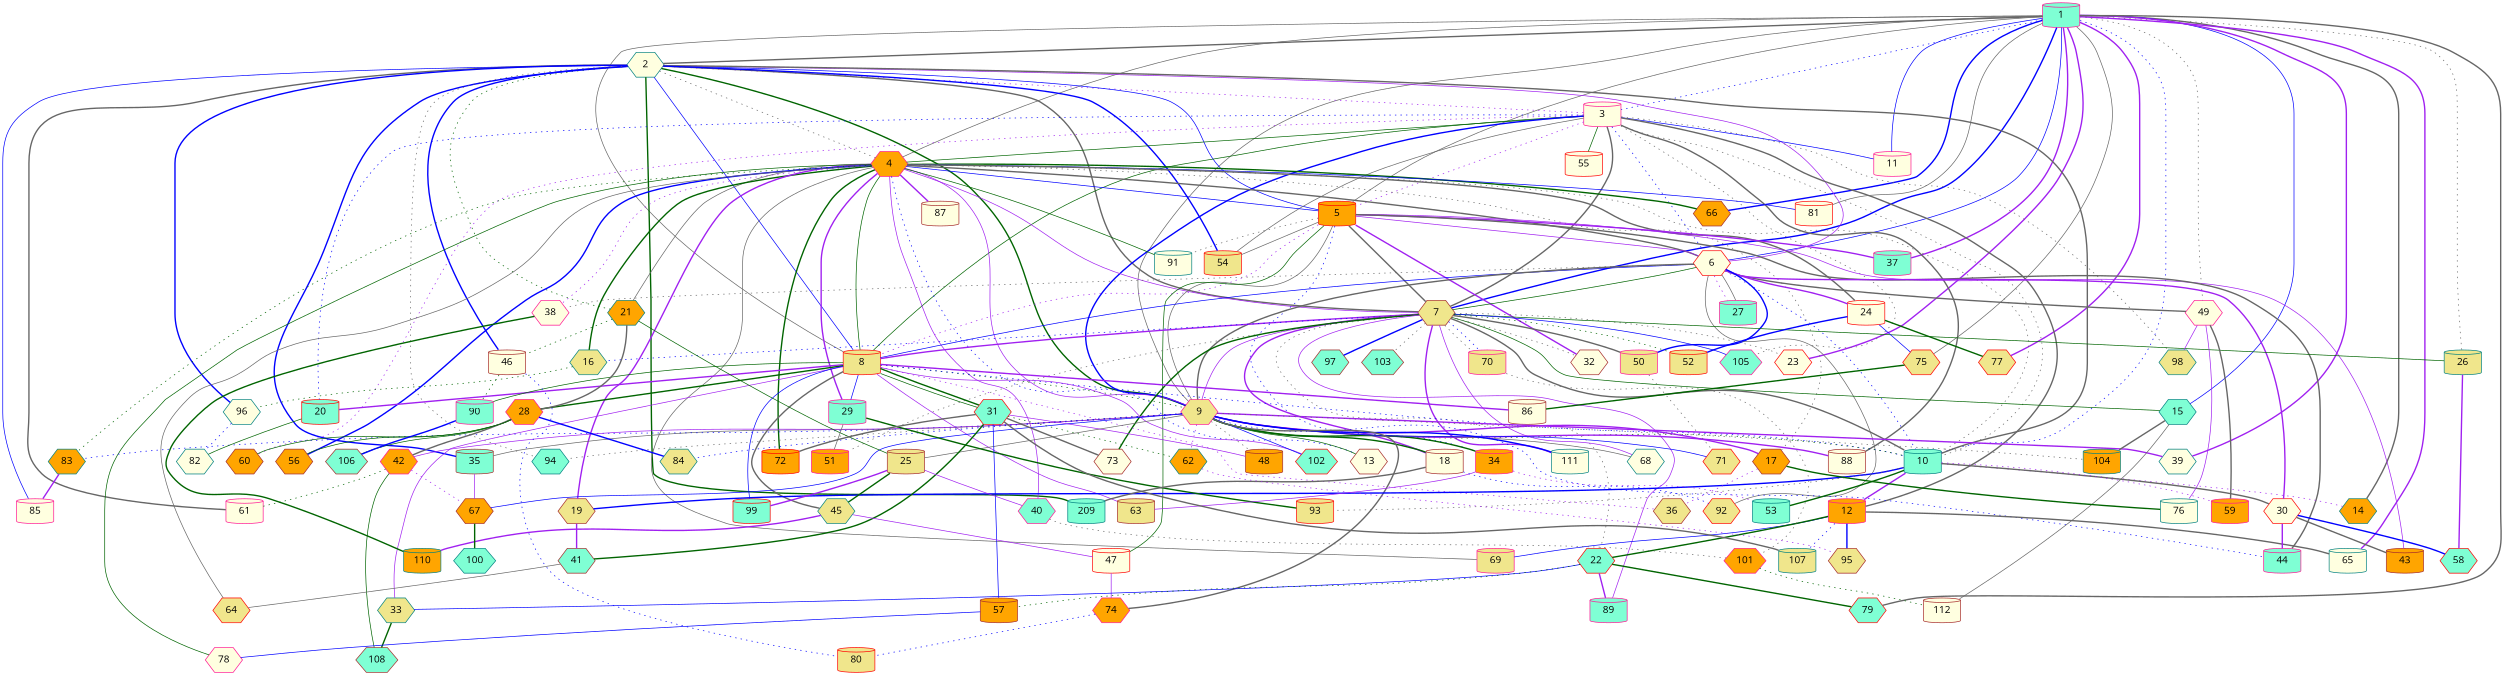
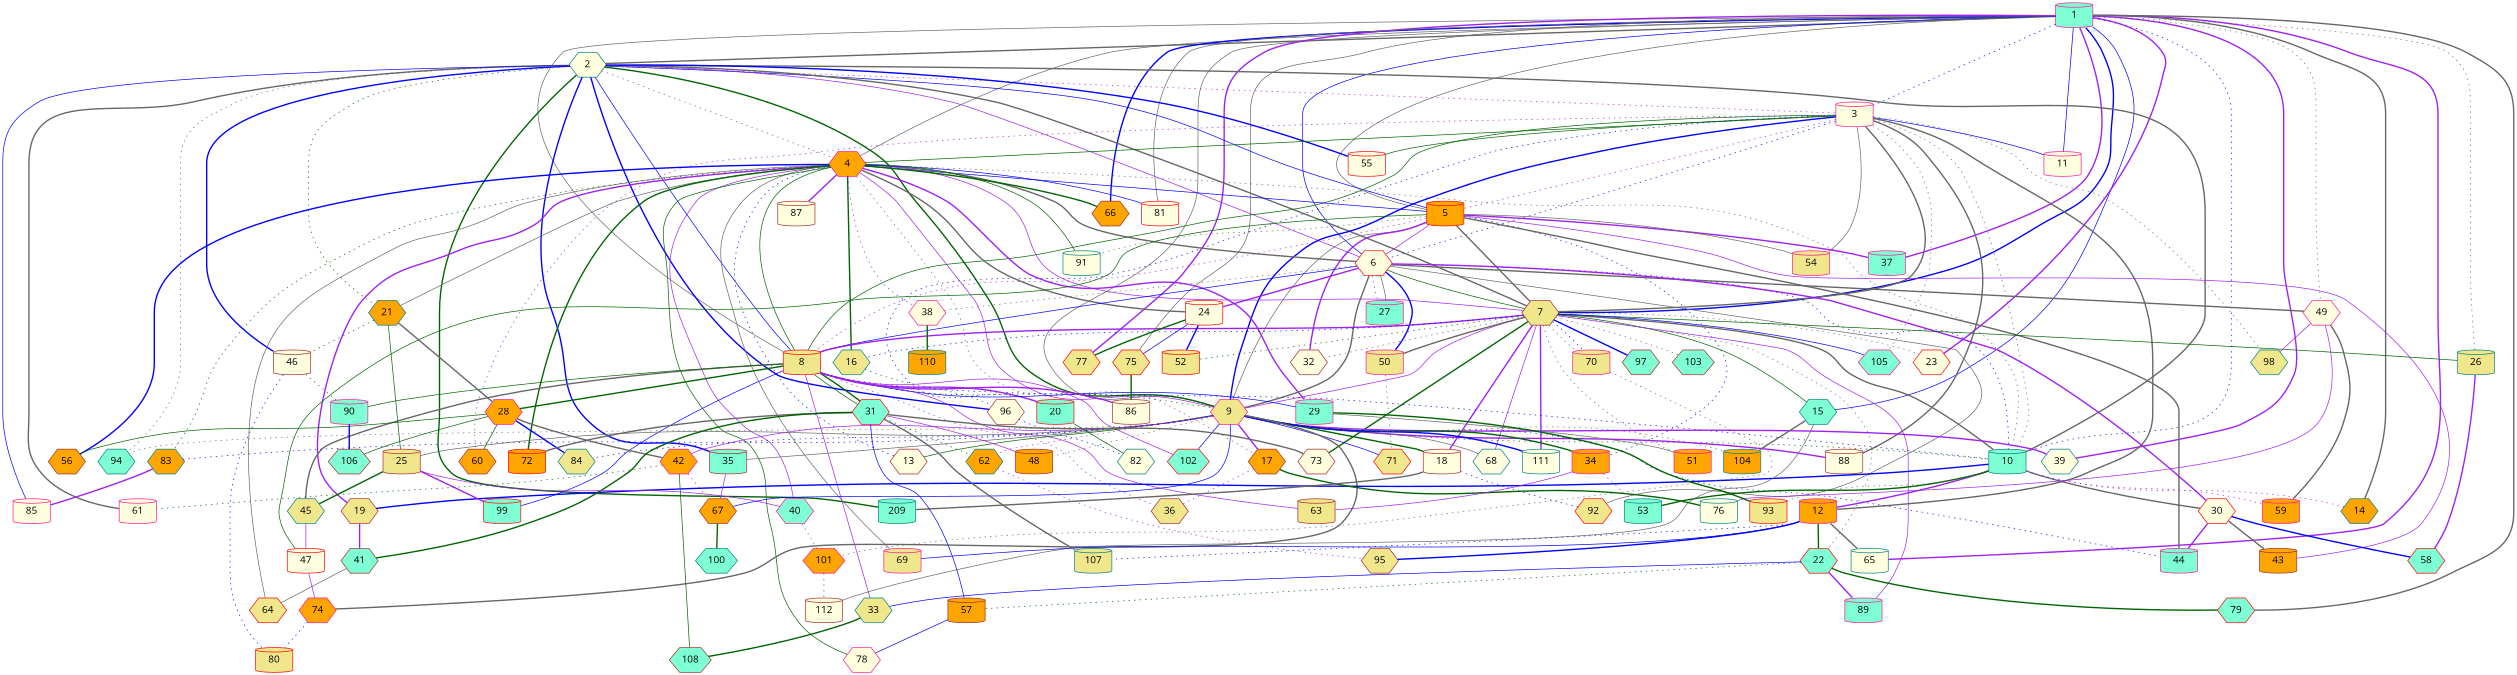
  graph {
    fontname="Open Sans"
    node [color=deeppink fillcolor=lightyellow fontname="Open Sans" shape=hexagon style=filled]
    edge [color=gray40 fontname="Open Sans" style=bold]
    1 [fillcolor=aquamarine shape=cylinder]
    2 [color=teal]
    3 [shape=cylinder]
    4 [fillcolor=orange]
    5 [color=red fillcolor=orange shape=cylinder]
    6 [color=red]
    7 [color=brown fillcolor=khaki]
    8 [color=red fillcolor=khaki shape=cylinder]
    9 [fillcolor=khaki]
    10 [color=teal fillcolor=aquamarine shape=cylinder]
    11 [shape=cylinder]
    14 [color=teal fillcolor=orange]
    15 [color=teal fillcolor=aquamarine]
    23 [color=red]
    26 [color=teal fillcolor=khaki shape=cylinder]
    37 [fillcolor=aquamarine shape=cylinder]
    39 [color=teal]
    49
    65 [color=teal shape=cylinder]
    66 [color=brown fillcolor=orange]
    75 [color=red fillcolor=khaki]
    77 [color=red fillcolor=khaki]
    79 [color=red fillcolor=aquamarine]
    81 [color=red shape=cylinder]
    21 [color=teal fillcolor=orange]
    35 [color=brown fillcolor=aquamarine shape=cylinder]
    46 [color=brown shape=cylinder]
    55 [color=red shape=cylinder]
    61 [shape=cylinder]
    85 [shape=cylinder]
    94 [color=teal fillcolor=aquamarine]
-   96 [color=teal]
+   96 [color=brown]
    n33 [color=teal fillcolor=aquamarine label=209 shape=cylinder]
    12 [fillcolor=orange shape=cylinder]
    20 [color=red fillcolor=aquamarine shape=cylinder]
-   54 [color=red fillcolor=khaki shape=cylinder]
+   54 [fillcolor=khaki shape=cylinder]
    60 [color=brown fillcolor=orange]
    88 [color=brown shape=cylinder]
    98 [color=teal fillcolor=khaki]
    105 [fillcolor=aquamarine]
    13 [color=brown]
    16 [color=teal fillcolor=khaki]
    17 [color=brown fillcolor=orange]
    19 [color=brown fillcolor=khaki]
    24 [color=red shape=cylinder]
    29 [fillcolor=aquamarine shape=cylinder]
    38
    40 [fillcolor=aquamarine]
    56 [color=brown fillcolor=orange]
    64 [color=red fillcolor=khaki]
    69 [fillcolor=khaki shape=cylinder]
    72 [color=red fillcolor=orange shape=cylinder]
    78
    83 [color=teal fillcolor=orange]
    87 [color=brown shape=cylinder]
    91 [color=teal shape=cylinder]
    32 [color=brown]
    34 [fillcolor=orange shape=cylinder]
    43 [color=brown fillcolor=orange shape=cylinder]
    47 [color=red shape=cylinder]
    44 [fillcolor=aquamarine shape=cylinder]
    27 [fillcolor=aquamarine shape=cylinder]
    30 [color=red]
    50 [fillcolor=khaki shape=cylinder]
    92 [color=red fillcolor=khaki]
    18 [color=brown shape=cylinder]
    22 [color=red fillcolor=aquamarine]
    51 [fillcolor=orange shape=cylinder]
    52 [color=red fillcolor=khaki shape=cylinder]
    68 [color=teal]
    70 [fillcolor=khaki shape=cylinder]
    73 [color=brown]
    89 [fillcolor=aquamarine shape=cylinder]
    97 [color=brown fillcolor=aquamarine]
    103 [color=brown fillcolor=aquamarine]
    111 [color=teal shape=cylinder]
    28 [fillcolor=orange]
    31 [color=red fillcolor=aquamarine]
    33 [color=teal fillcolor=khaki]
    36 [color=brown fillcolor=khaki]
    45 [color=teal fillcolor=khaki]
    63 [color=brown fillcolor=khaki shape=cylinder]
    86 [color=brown shape=cylinder]
    90 [fillcolor=aquamarine shape=cylinder]
    99 [color=red fillcolor=aquamarine shape=cylinder]
    102 [color=red fillcolor=aquamarine]
    25 [color=brown fillcolor=khaki shape=cylinder]
    42 [fillcolor=orange]
    48 [color=brown fillcolor=orange shape=cylinder]
    62 [color=teal fillcolor=orange]
    67 [color=brown fillcolor=orange]
    71 [color=red fillcolor=khaki]
    74 [fillcolor=orange]
    84 [color=teal fillcolor=khaki]
    104 [color=teal fillcolor=orange shape=cylinder]
    53 [color=teal fillcolor=aquamarine shape=cylinder]
    59 [fillcolor=orange shape=cylinder]
    93 [color=red fillcolor=khaki shape=cylinder]
    112 [color=brown shape=cylinder]
    58 [color=red fillcolor=aquamarine]
    76 [color=teal shape=cylinder]
    80 [color=red fillcolor=khaki shape=cylinder]
    82 [color=teal]
    95 [color=brown fillcolor=khaki]
    107 [color=teal fillcolor=khaki shape=cylinder]
    41 [color=brown fillcolor=aquamarine]
    110 [color=teal fillcolor=orange shape=cylinder]
    101 [fillcolor=orange]
    57 [color=brown fillcolor=orange shape=cylinder]
    106 [color=brown fillcolor=aquamarine]
    108 [color=brown fillcolor=aquamarine]
    100 [color=teal fillcolor=aquamarine]
    1 -- 2
    1 -- 3 [color=blue style=dotted]
    1 -- 4 [style=solid]
    1 -- 5 [style=solid]
    1 -- 6 [color=blue style=solid]
    1 -- 7 [color=blue]
    1 -- 8 [style=solid]
    1 -- 9 [style=solid]
    1 -- 10 [color=blue style=dotted]
    1 -- 11 [color=blue style=solid]
    1 -- 14
    1 -- 15 [color=blue style=solid]
    1 -- 23 [color=purple]
    1 -- 26 [style=dotted]
    1 -- 37 [color=purple]
    1 -- 39 [color=purple]
    1 -- 49 [style=dotted]
    1 -- 65 [color=purple]
    1 -- 66 [color=blue]
    1 -- 75 [style=solid]
    1 -- 77 [color=purple]
    1 -- 79
    1 -- 81 [style=solid]
    2 -- 3 [color=purple style=dotted]
    2 -- 4 [style=dotted]
    2 -- 5 [color=blue style=solid]
    2 -- 6 [color=purple style=solid]
    2 -- 7
    2 -- 8 [color=blue style=solid]
    2 -- 9 [color=darkgreen]
    2 -- 10
    2 -- 21 [color=darkgreen style=dotted]
    2 -- 35 [color=blue]
    2 -- 46 [color=blue]
-   2 -- 54 [color=blue]
+   2 -- 55 [color=blue]
    2 -- 61
    2 -- 85 [color=blue style=solid]
    2 -- 94 [style=dotted]
    2 -- 96 [color=blue]
    2 -- n33 [color=darkgreen]
    3 -- 4 [color=darkgreen style=solid]
    3 -- 5 [color=purple style=dotted]
    3 -- 6 [color=blue style=dotted]
    3 -- 7
    3 -- 8 [color=darkgreen style=solid]
    3 -- 9 [color=blue]
    3 -- 10 [style=dotted]
    3 -- 11 [color=blue style=solid]
    3 -- 55 [color=darkgreen style=solid]
    3 -- 12
    3 -- 20 [color=blue style=dotted]
    3 -- 54 [style=solid]
    3 -- 60 [color=purple style=dotted]
    3 -- 88
    3 -- 98 [style=dotted]
    3 -- 105 [style=dotted]
    4 -- 5 [color=blue style=solid]
    4 -- 6
    4 -- 7 [color=purple style=solid]
    4 -- 8 [color=darkgreen style=solid]
    4 -- 9 [color=purple style=solid]
    4 -- 10 [style=dotted]
    4 -- 66 [color=darkgreen]
    4 -- 81 [color=blue style=solid]
    4 -- 21 [style=solid]
    4 -- 13 [color=blue style=dotted]
    4 -- 16 [color=darkgreen]
    4 -- 17 [style=dotted]
    4 -- 19 [color=purple]
    4 -- 24
    4 -- 29 [color=purple]
    4 -- 38 [color=purple style=dotted]
    4 -- 40 [color=purple style=solid]
    4 -- 56 [color=blue]
    4 -- 64 [style=solid]
    4 -- 69 [style=solid]
    4 -- 72 [color=darkgreen]
    4 -- 78 [color=darkgreen style=solid]
    4 -- 83 [color=darkgreen style=dotted]
    4 -- 87 [color=purple]
    4 -- 91 [color=darkgreen style=solid]
    5 -- 6 [color=purple style=solid]
    5 -- 7
    5 -- 8 [color=purple style=dotted]
    5 -- 9 [style=solid]
    5 -- 37 [color=purple]
    5 -- 54 [style=solid]
    5 -- 91 [style=dotted]
    5 -- 32 [color=purple]
    5 -- 34 [color=blue style=dotted]
    5 -- 43 [color=purple style=solid]
    5 -- 47 [color=darkgreen style=solid]
    5 -- 44
    6 -- 7 [color=darkgreen style=solid]
    6 -- 8 [color=blue style=solid]
    6 -- 9
    6 -- 10 [color=blue style=dotted]
    6 -- 49
    6 -- 24 [color=purple]
    6 -- 38 [style=dotted]
    6 -- 27 [color=purple style=dotted]
    6 -- 27 [style=solid]
    6 -- 30 [color=purple]
    6 -- 50 [color=blue]
    6 -- 92 [style=solid]
    7 -- 8 [color=purple]
    7 -- 9 [color=purple style=solid]
    7 -- 10
    7 -- 15 [color=darkgreen style=solid]
    7 -- 23 [style=dotted]
    7 -- 26 [color=darkgreen style=solid]
    7 -- 105 [color=blue style=solid]
    7 -- 16 [color=blue style=dotted]
    7 -- 32 [style=dotted]
    7 -- 50
    7 -- 18 [color=purple]
    7 -- 22 [style=dotted]
    7 -- 51 [style=dotted]
    7 -- 52 [color=darkgreen style=dotted]
    7 -- 68 [color=purple style=solid]
    7 -- 70 [style=dotted]
    7 -- 70 [color=blue style=dotted]
    7 -- 73 [color=darkgreen]
    7 -- 89 [color=purple style=solid]
    7 -- 97 [color=blue]
    7 -- 103 [style=dotted]
    7 -- 111 [color=purple]
    8 -- 9 [color=darkgreen style=dotted]
    8 -- 10 [color=blue style=dotted]
    8 -- 20 [color=purple]
    8 -- 29 [color=blue style=solid]
    8 -- 28 [color=darkgreen]
    8 -- 31 [color=darkgreen style=solid]
    8 -- 31 [color=darkgreen]
    8 -- 33 [color=purple style=solid]
    8 -- 36 [color=purple style=dotted]
    8 -- 45
    8 -- 63 [color=purple style=solid]
    8 -- 86 [color=purple]
    8 -- 90 [color=darkgreen style=solid]
    8 -- 99 [color=blue style=solid]
    8 -- 102 [color=purple style=solid]
    9 -- 10 [color=darkgreen style=dotted]
    9 -- 39 [color=purple]
    9 -- 35 [style=solid]
    9 -- 94 [style=dotted]
    9 -- 88 [color=purple]
    9 -- 13 [color=darkgreen style=solid]
    9 -- 17 [color=purple]
    9 -- 83 [color=blue style=dotted]
    9 -- 34 [color=darkgreen]
    9 -- 44 [color=blue style=dotted]
    9 -- 18 [color=darkgreen]
    9 -- 68 [style=solid]
    9 -- 111 [color=blue]
    9 -- 102 [color=blue style=solid]
    9 -- 25 [style=solid]
    9 -- 42 [color=purple style=solid]
    9 -- 48 [style=dotted]
    9 -- 62 [color=purple style=dotted]
    9 -- 67 [color=blue style=solid]
    9 -- 71 [color=blue style=solid]
    9 -- 74
    9 -- 84 [color=blue style=dotted]
    9 -- 104 [style=dotted]
    10 -- 14 [color=purple style=dotted]
    10 -- 12 [color=purple]
    10 -- 19 [color=blue]
    10 -- 30
    10 -- 53 [color=darkgreen]
    10 -- 59 [color=purple style=dotted]
    10 -- 93 [style=dotted]
    15 -- 104
    15 -- 112 [style=solid]
    26 -- 58 [color=purple]
    49 -- 98 [color=purple style=solid]
    49 -- 59
    49 -- 76 [color=purple style=solid]
    75 -- 86 [color=darkgreen]
    21 -- 46 [color=darkgreen style=dotted]
    21 -- 28
    21 -- 25 [color=darkgreen style=solid]
    35 -- 67 [color=purple style=solid]
    46 -- 90 [color=darkgreen style=dotted]
    46 -- 80 [color=blue style=dotted]
    96 -- 82 [color=blue style=dotted]
    12 -- 65
    12 -- 69 [color=blue style=solid]
    12 -- 22 [color=darkgreen]
    12 -- 95 [color=blue]
    12 -- 107 [color=blue style=dotted]
    20 -- 82 [color=darkgreen style=solid]
    16 -- 96 [color=darkgreen style=dotted]
    17 -- 36 [color=purple style=dotted]
    17 -- 76 [color=darkgreen]
    19 -- 41 [color=purple]
    24 -- 75 [color=blue style=solid]
    24 -- 77 [color=darkgreen]
    24 -- 52 [color=blue]
    29 -- 51 [style=solid]
    29 -- 93 [color=darkgreen]
    38 -- 110 [color=darkgreen]
    40 -- 101 [style=dotted]
    83 -- 85 [color=purple]
    34 -- 63 [color=purple style=solid]
    34 -- 53 [color=purple style=dotted]
    47 -- 74 [color=purple style=solid]
    30 -- 43
    30 -- 44 [color=purple]
    30 -- 58 [color=blue]
    50 -- 71 [style=dotted]
    18 -- n33
    18 -- 92 [color=blue style=dotted]
    22 -- 79 [color=darkgreen]
    22 -- 89 [color=purple]
    22 -- 33 [color=blue style=solid]
    22 -- 57 [color=darkgreen style=dotted]
    70 -- 101 [style=dotted]
    28 -- 60 [color=darkgreen style=solid]
    28 -- 56 [color=darkgreen style=solid]
    28 -- 42
    28 -- 84 [color=blue]
    28 -- 106 [color=darkgreen style=solid]
    31 -- 72
    31 -- 73
    31 -- 48 [color=purple style=solid]
    31 -- 62 [color=darkgreen style=dotted]
    31 -- 107
    31 -- 41 [color=darkgreen]
    31 -- 57 [color=blue style=solid]
    33 -- 108 [color=darkgreen]
    45 -- 47 [color=purple style=solid]
-   45 -- 110 [color=purple]
    90 -- 106 [color=blue]
    25 -- 40 [color=purple style=solid]
    25 -- 45 [color=darkgreen]
    25 -- 99 [color=purple]
    42 -- 61 [color=darkgreen style=dotted]
    42 -- 67 [color=purple style=dotted]
    42 -- 108 [color=darkgreen style=solid]
    62 -- 95 [color=purple style=dotted]
    67 -- 100 [color=darkgreen]
    74 -- 80 [color=blue style=dotted]
    41 -- 64 [style=solid]
    101 -- 112 [color=darkgreen style=dotted]
    57 -- 78 [color=blue style=solid]
  }
